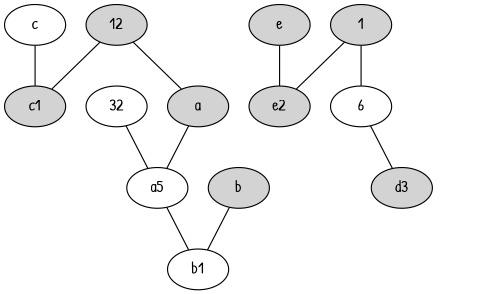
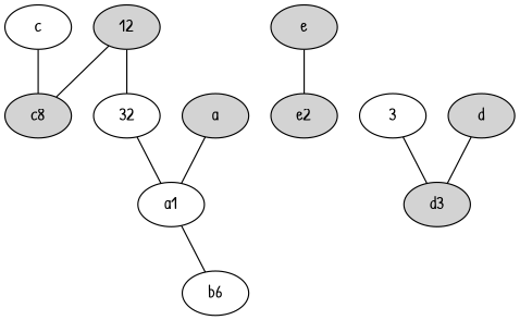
  graph {
    fontname="Patrick Hand"
    node [fillcolor=lightgrey fontname="Patrick Hand" labelfontsize=50 style=filled]
    edge [fontname="Patrick Hand"]
    c [fillcolor=white]
-   c1
+   c1 [label=c8]
    n3 [label=12]
    32 [fillcolor=white]
-   a1 [fillcolor=white label=a5]
-   b1 [fillcolor=white]
+   a1 [fillcolor=white]
+   b1 [fillcolor=white label=b6]
    n7 [label=e2]
-   1
-   3 [fillcolor=white label=6]
+   3 [fillcolor=white]
    n10 [label=d3]
-   b
+   d
    a
    e
    c -- c1
    n3 -- c1
-   n3 -- a
+   n3 -- 32
    32 -- a1
    a1 -- b1
-   1 -- n7
-   1 -- 3
    3 -- n10
-   b -- b1
+   d -- n10
    a -- a1
    e -- n7
  }
